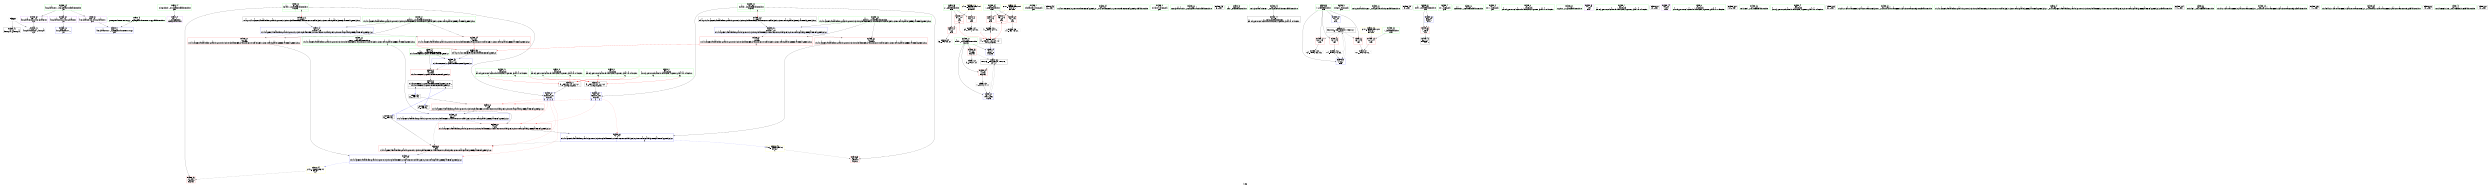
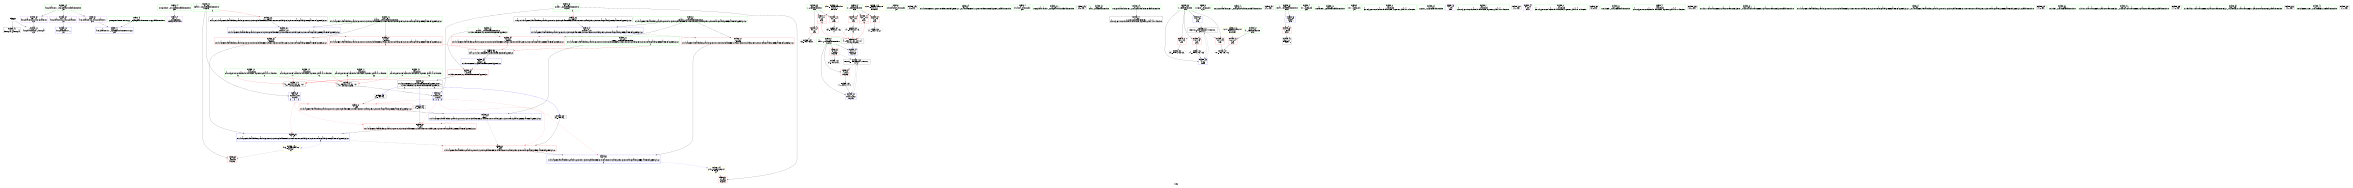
  digraph {
    label=SVFG
    node [color=green shape=record]
    edge [style=solid]
    n1 [color=grey label="{NodeID: 0\nNullPtr}"]
    n2 [color=black label="{NodeID: 43\n2\<--3\ndummyVal\<--dummyVal\n}"]
    n3 [color=blue label="{NodeID: 78\n206\<--3\nllvm.global_ctors_2\<--dummyVal\nGlob }" style=dotted]
    n4 [label="{NodeID: 14\n4\<--6\n_ZStL8__ioinit\<--_ZStL8__ioinit_field_insensitive\nGlob }"]
    n5 [color=purple label="{NodeID: 47\n25\<--4\n\<--_ZStL8__ioinit\n__cxx_global_var_init\n}"]
    n6 [color=yellow label="{NodeID: 194\n6V_3 = CSCHI(MR_6V_2)\npts\{52 \}\nCS[]}" style=double]
    n7 [color=red label="{NodeID: 56\n64\<--51\n\<--inc.addr\n_Z2goicc\n}"]
    n8 [label="{NodeID: 28\n83\<--84\n__tmp\<--__tmp_field_insensitive\n_ZSt4swapIcENSt9enable_ifIXsr6__and_ISt6__not_ISt15__is_tuple_likeIT_EESt21is_move_constructibleIS3_ESt18is_move_assignableIS3_EEE5valueEvE4typeERS3_SC_\n|{|<s1>8}}"]
    n9 [color=blue label="{NodeID: 85\n83\<--91\n__tmp\<--\n_ZSt4swapIcENSt9enable_ifIXsr6__and_ISt6__not_ISt15__is_tuple_likeIT_EESt21is_move_constructibleIS3_ESt18is_move_assignableIS3_EEE5valueEvE4typeERS3_SC_\n}"]
    n10 [color=black label="{NodeID: 208\n194 = PHI(87, 93, 83, )\n0th arg _ZSt4moveIRcEONSt16remove_referenceIT_E4typeEOS2_ }"]
    n11 [color=red label="{NodeID: 62\n95\<--94\n\<--call1\n_ZSt4swapIcENSt9enable_ifIXsr6__and_ISt6__not_ISt15__is_tuple_likeIT_EESt21is_move_constructibleIS3_ESt18is_move_assignableIS3_EEE5valueEvE4typeERS3_SC_\n}"]
    n12 [color=red label="{NodeID: 63\n99\<--98\n\<--call2\n_ZSt4swapIcENSt9enable_ifIXsr6__and_ISt6__not_ISt15__is_tuple_likeIT_EESt21is_move_constructibleIS3_ESt18is_move_assignableIS3_EEE5valueEvE4typeERS3_SC_\n}"]
    n13 [color=blue label="{NodeID: 91\n195\<--194\n__t.addr\<--__t\n_ZSt4moveIRcEONSt16remove_referenceIT_E4typeEOS2_\n}"]
    n14 [color=blue label="{NodeID: 86\n96\<--95\n\<--\n_ZSt4swapIcENSt9enable_ifIXsr6__and_ISt6__not_ISt15__is_tuple_likeIT_EESt21is_move_constructibleIS3_ESt18is_move_assignableIS3_EEE5valueEvE4typeERS3_SC_\n|{|<s1>3}}"]
    n15 [color=blue label="{NodeID: 87\n100\<--99\n\<--\n_ZSt4swapIcENSt9enable_ifIXsr6__and_ISt6__not_ISt15__is_tuple_likeIT_EESt21is_move_constructibleIS3_ESt18is_move_assignableIS3_EEE5valueEvE4typeERS3_SC_\n|{<s0>3}}"]
    n16 [color=red label="{NodeID: 75\n198\<--195\n\<--__t.addr\n_ZSt4moveIRcEONSt16remove_referenceIT_E4typeEOS2_\n}"]
    n17 [color=black label="{NodeID: 46\n193\<--198\n_ZSt4moveIRcEONSt16remove_referenceIT_E4typeEOS2__ret\<--\n_ZSt4moveIRcEONSt16remove_referenceIT_E4typeEOS2_\n|{<s0>6|<s1>7|<s2>8}}"]
    n18 [label="{NodeID: 42\n16\<--200\n_GLOBAL__sub_I_meret_1_0.cpp\<--_GLOBAL__sub_I_meret_1_0.cpp_field_insensitive\n}"]
    n19 [color=blue label="{NodeID: 77\n205\<--16\nllvm.global_ctors_1\<--_GLOBAL__sub_I_meret_1_0.cpp\nGlob }"]
    n20 [color=grey label="{NodeID: 153\n147 = Binary(62, 146, )\n|{<s0>15}}"]
    n21 [color=black label="{NodeID: 209\n44 = PHI(147, 152, 159, 164, )\n0th arg _Z2goicc }"]
    n22 [color=blue label="{NodeID: 79\n47\<--44\nx.addr\<--x\n_Z2goicc\n}"]
    n23 [color=black label="{NodeID: 162\nMR_2V_3 = PHI(MR_2V_4, MR_2V_2, )\npts\{48 \}\n}"]
    n24 [color=red label="{NodeID: 70\n146\<--115\n\<--x\nmain\n}"]
    n25 [color=blue label="{NodeID: 84\n81\<--78\n__b.addr\<--__b\n_ZSt4swapIcENSt9enable_ifIXsr6__and_ISt6__not_ISt15__is_tuple_likeIT_EESt21is_move_constructibleIS3_ESt18is_move_assignableIS3_EEE5valueEvE4typeERS3_SC_\n}"]
    n26 [color=red label="{NodeID: 59\n93\<--81\n\<--__b.addr\n_ZSt4swapIcENSt9enable_ifIXsr6__and_ISt6__not_ISt15__is_tuple_likeIT_EESt21is_move_constructibleIS3_ESt18is_move_assignableIS3_EEE5valueEvE4typeERS3_SC_\n|{<s0>7}}"]
    n27 [color=red label="{NodeID: 60\n100\<--81\n\<--__b.addr\n_ZSt4swapIcENSt9enable_ifIXsr6__and_ISt6__not_ISt15__is_tuple_likeIT_EESt21is_move_constructibleIS3_ESt18is_move_assignableIS3_EEE5valueEvE4typeERS3_SC_\n}"]
    n28 [label="{NodeID: 1\n7\<--1\n__dso_handle\<--dummyObj\nGlob }"]
    n29 [label="{NodeID: 15\n14\<--18\nllvm.global_ctors\<--llvm.global_ctors_field_insensitive\nGlob }"]
    n30 [color=purple label="{NodeID: 50\n204\<--14\nllvm.global_ctors_0\<--llvm.global_ctors\nGlob }"]
    n31 [color=purple label="{NodeID: 51\n205\<--14\nllvm.global_ctors_1\<--llvm.global_ctors\nGlob }"]
    n32 [color=purple label="{NodeID: 52\n206\<--14\nllvm.global_ctors_2\<--llvm.global_ctors\nGlob }"]
    n33 [color=blue label="{NodeID: 76\n204\<--15\nllvm.global_ctors_0\<--\nGlob }"]
    n34 [color=black label="{NodeID: 195\n26 = PHI()\n}"]
    n35 [label="{NodeID: 29\n89\<--90\n_ZSt4moveIRcEONSt16remove_referenceIT_E4typeEOS2_\<--_ZSt4moveIRcEONSt16remove_referenceIT_E4typeEOS2__field_insensitive\n}"]
    n36 [color=red label="{NodeID: 54\n70\<--47\n\<--x.addr\n_Z2goicc\n}"]
    n37 [color=blue label="{NodeID: 82\n47\<--71\nx.addr\<--dec2\n_Z2goicc\n}"]
    n38 [color=red label="{NodeID: 57\n87\<--79\n\<--__a.addr\n_ZSt4swapIcENSt9enable_ifIXsr6__and_ISt6__not_ISt15__is_tuple_likeIT_EESt21is_move_constructibleIS3_ESt18is_move_assignableIS3_EEE5valueEvE4typeERS3_SC_\n|{<s0>6}}"]
    n39 [color=grey label="{NodeID: 154\n159 = Binary(62, 158, )\n|{<s0>17}}"]
    n40 [color=red label="{NodeID: 71\n152\<--115\n\<--x\nmain\n|{<s0>16}}"]
    n41 [color=yellow label="{NodeID: 193\n4V_3 = CSCHI(MR_4V_2)\npts\{50 \}\nCS[]}" style=double]
    n42 [label="{NodeID: 2\n8\<--1\n_ZSt4cout\<--dummyObj\nGlob }"]
    n43 [label="{NodeID: 16\n19\<--20\n__cxx_global_var_init\<--__cxx_global_var_init_field_insensitive\n}"]
    n44 [color=black label="{NodeID: 196\n65 = PHI()\n}"]
    n45 [label="{NodeID: 30\n106\<--107\nmain\<--main_field_insensitive\n}"]
    n46 [color=black label="{NodeID: 210\n45 = PHI(149, 150, 161, 162, )\n1st arg _Z2goicc }"]
    n47 [color=blue label="{NodeID: 80\n49\<--45\ndec.addr\<--dec\n_Z2goicc\n|{<s0>3|<s1>3|<s2>3}}"]
    n48 [color=red label="{NodeID: 61\n91\<--88\n\<--call\n_ZSt4swapIcENSt9enable_ifIXsr6__and_ISt6__not_ISt15__is_tuple_likeIT_EESt21is_move_constructibleIS3_ESt18is_move_assignableIS3_EEE5valueEvE4typeERS3_SC_\n}"]
    n49 [color=black label="{NodeID: 44\n27\<--28\n\<--_ZNSt8ios_base4InitD1Ev\nCan only get source location for instruction, argument, global var or function.}"]
    n50 [color=red label="{NodeID: 58\n96\<--79\n\<--__a.addr\n_ZSt4swapIcENSt9enable_ifIXsr6__and_ISt6__not_ISt15__is_tuple_likeIT_EESt21is_move_constructibleIS3_ESt18is_move_assignableIS3_EEE5valueEvE4typeERS3_SC_\n}"]
    n51 [color=red label="{NodeID: 55\n68\<--49\n\<--dec.addr\n_Z2goicc\n}"]
    n52 [color=grey label="{NodeID: 155\n134 = Binary(133, 135, )\n}"]
    n53 [color=red label="{NodeID: 72\n155\<--117\n\<--y\nmain\n}"]
    n54 [color=grey label="{NodeID: 159\n156 = cmp(155, 62, )\n}"]
    n55 [label="{NodeID: 3\n9\<--1\n_ZSt3cin\<--dummyObj\nGlob }"]
    n56 [label="{NodeID: 17\n23\<--24\n_ZNSt8ios_base4InitC1Ev\<--_ZNSt8ios_base4InitC1Ev_field_insensitive\n}"]
    n57 [color=black label="{NodeID: 197\n69 = PHI()\n}"]
    n58 [label="{NodeID: 31\n109\<--110\nretval\<--retval_field_insensitive\nmain\n}"]
    n59 [color=red label="{NodeID: 64\n177\<--109\n\<--retval\nmain\n}"]
    n60 [color=blue label="{NodeID: 88\n109\<--62\nretval\<--\nmain\n}"]
    n61 [color=black label="{NodeID: 45\n108\<--177\nmain_ret\<--\nmain\n}"]
    n62 [color=black label="{NodeID: 211\n46 = PHI(150, 149, 162, 161, )\n2nd arg _Z2goicc }"]
    n63 [color=blue label="{NodeID: 81\n51\<--46\ninc.addr\<--inc\n_Z2goicc\n|{<s0>3|<s1>3|<s2>3|<s3>3}}"]
    n64 [color=grey label="{NodeID: 156\n174 = Binary(173, 135, )\n}"]
    n65 [color=blue label="{NodeID: 90\n113\<--174\ni\<--inc\nmain\n}"]
    n66 [color=black label="{NodeID: 161\nMR_20V_3 = PHI(MR_20V_4, MR_20V_2, )\npts\{114 \}\n}"]
    n67 [color=red label="{NodeID: 66\n125\<--113\n\<--i\nmain\n}"]
    n68 [color=red label="{NodeID: 67\n133\<--113\n\<--i\nmain\n}"]
    n69 [color=red label="{NodeID: 68\n173\<--113\n\<--i\nmain\n}"]
    n70 [color=red label="{NodeID: 73\n158\<--117\n\<--y\nmain\n}"]
    n71 [label="{NodeID: 4\n10\<--1\n.str\<--dummyObj\nGlob }"]
    n72 [label="{NodeID: 18\n29\<--30\n__cxa_atexit\<--__cxa_atexit_field_insensitive\n}"]
    n73 [color=black label="{NodeID: 198\n88 = PHI(193, )\n}"]
    n74 [label="{NodeID: 32\n111\<--112\nd\<--d_field_insensitive\nmain\n}"]
    n75 [color=red label="{NodeID: 65\n126\<--111\n\<--d\nmain\n}"]
    n76 [color=grey label="{NodeID: 157\n127 = cmp(125, 126, )\n}"]
    n77 [color=black label="{NodeID: 212\n77 = PHI(49, )\n0th arg _ZSt4swapIcENSt9enable_ifIXsr6__and_ISt6__not_ISt15__is_tuple_likeIT_EESt21is_move_constructibleIS3_ESt18is_move_assignableIS3_EEE5valueEvE4typeERS3_SC_ }"]
    n78 [color=blue label="{NodeID: 83\n79\<--77\n__a.addr\<--__a\n_ZSt4swapIcENSt9enable_ifIXsr6__and_ISt6__not_ISt15__is_tuple_likeIT_EESt21is_move_constructibleIS3_ESt18is_move_assignableIS3_EEE5valueEvE4typeERS3_SC_\n}"]
    n79 [color=black label="{NodeID: 199\n94 = PHI(193, )\n}"]
    n80 [color=black label="{NodeID: 200\n98 = PHI(193, )\n}"]
    n81 [color=red label="{NodeID: 74\n164\<--117\n\<--y\nmain\n|{<s0>18}}"]
    n82 [label="{NodeID: 5\n12\<--1\n.str.1\<--dummyObj\nGlob }"]
    n83 [label="{NodeID: 19\n28\<--34\n_ZNSt8ios_base4InitD1Ev\<--_ZNSt8ios_base4InitD1Ev_field_insensitive\n}"]
    n84 [label="{NodeID: 33\n113\<--114\ni\<--i_field_insensitive\nmain\n}"]
    n85 [color=blue label="{NodeID: 89\n113\<--62\ni\<--\nmain\n}"]
    n86 [color=black label="{NodeID: 213\n78 = PHI(51, )\n1st arg _ZSt4swapIcENSt9enable_ifIXsr6__and_ISt6__not_ISt15__is_tuple_likeIT_EESt21is_move_constructibleIS3_ESt18is_move_assignableIS3_EEE5valueEvE4typeERS3_SC_ }"]
    n87 [color=grey label="{NodeID: 158\n144 = cmp(143, 62, )\n}"]
    n88 [label="{NodeID: 6\n15\<--1\n\<--dummyObj\nCan only get source location for instruction, argument, global var or function.}"]
    n89 [label="{NodeID: 20\n41\<--42\n_Z2goicc\<--_Z2goicc_field_insensitive\n}"]
    n90 [label="{NodeID: 34\n115\<--116\nx\<--x_field_insensitive\nmain\n}"]
    n91 [color=red label="{NodeID: 69\n143\<--115\n\<--x\nmain\n}"]
    n92 [color=purple label="{NodeID: 48\n129\<--10\n\<--.str\nmain\n}"]
    n93 [color=yellow label="{NodeID: 173\n18V_1 = ENCHI(MR_18V_0)\npts\{112 \}\nFun[main]}" style=double]
    n94 [label="{NodeID: 7\n62\<--1\n\<--dummyObj\nCan only get source location for instruction, argument, global var or function.}"]
    n95 [label="{NodeID: 21\n47\<--48\nx.addr\<--x.addr_field_insensitive\n_Z2goicc\n}"]
    n96 [color=red label="{NodeID: 53\n60\<--47\n\<--x.addr\n_Z2goicc\n}"]
    n97 [color=grey label="{NodeID: 160\n61 = cmp(60, 62, )\n}"]
    n98 [color=grey label="{NodeID: 152\n71 = Binary(70, 72, )\n}"]
    n99 [color=black label="{NodeID: 201\n120 = PHI()\n}"]
    n100 [label="{NodeID: 35\n117\<--118\ny\<--y_field_insensitive\nmain\n}"]
    n101 [color=purple label="{NodeID: 49\n139\<--12\n\<--.str.1\nmain\n}"]
    n102 [label="{NodeID: 8\n72\<--1\n\<--dummyObj\nCan only get source location for instruction, argument, global var or function.}"]
    n103 [label="{NodeID: 22\n49\<--50\ndec.addr\<--dec.addr_field_insensitive\n_Z2goicc\n|{|<s2>3}}"]
    n104 [color=black label="{NodeID: 202\n130 = PHI()\n}"]
    n105 [label="{NodeID: 36\n121\<--122\n_ZNSirsERi\<--_ZNSirsERi_field_insensitive\n}"]
    n106 [color=yellow label="{NodeID: 175\n22V_1 = ENCHI(MR_22V_0)\npts\{116 \}\nFun[main]}" style=double]
    n107 [label="{NodeID: 9\n135\<--1\n\<--dummyObj\nCan only get source location for instruction, argument, global var or function.}"]
    n108 [label="{NodeID: 23\n51\<--52\ninc.addr\<--inc.addr_field_insensitive\n_Z2goicc\n|{|<s2>3}}"]
    n109 [color=black label="{NodeID: 203\n136 = PHI()\n}"]
    n110 [label="{NodeID: 37\n131\<--132\n_ZStlsISt11char_traitsIcEERSt13basic_ostreamIcT_ES5_PKc\<--_ZStlsISt11char_traitsIcEERSt13basic_ostreamIcT_ES5_PKc_field_insensitive\n}"]
    n111 [color=yellow label="{NodeID: 176\n24V_1 = ENCHI(MR_24V_0)\npts\{118 \}\nFun[main]}" style=double]
    n112 [label="{NodeID: 10\n149\<--1\n\<--dummyObj\nCan only get source location for instruction, argument, global var or function.|{<s0>15|<s1>16}}"]
    n113 [label="{NodeID: 24\n57\<--58\n_ZSt4swapIcENSt9enable_ifIXsr6__and_ISt6__not_ISt15__is_tuple_likeIT_EESt21is_move_constructibleIS3_ESt18is_move_assignableIS3_EEE5valueEvE4typeERS3_SC_\<--_ZSt4swapIcENSt9enable_ifIXsr6__and_ISt6__not_ISt15__is_tuple_likeIT_EESt21is_move_constructibleIS3_ESt18is_move_assignableIS3_EEE5valueEvE4typeERS3_SC__field_insensitive\n}"]
    n114 [color=black label="{NodeID: 204\n140 = PHI()\n}"]
    n115 [label="{NodeID: 38\n137\<--138\n_ZNSolsEi\<--_ZNSolsEi_field_insensitive\n}"]
    n116 [label="{NodeID: 11\n150\<--1\n\<--dummyObj\nCan only get source location for instruction, argument, global var or function.|{<s0>15|<s1>56}}"]
    n117 [label="{NodeID: 25\n66\<--67\n_ZStlsISt11char_traitsIcEERSt13basic_ostreamIcT_ES5_c\<--_ZStlsISt11char_traitsIcEERSt13basic_ostreamIcT_ES5_c_field_insensitive\n}"]
    n118 [color=black label="{NodeID: 205\n141 = PHI()\n}"]
    n119 [label="{NodeID: 39\n168\<--169\n_ZSt4endlIcSt11char_traitsIcEERSt13basic_ostreamIT_T0_ES6_\<--_ZSt4endlIcSt11char_traitsIcEERSt13basic_ostreamIT_T0_ES6__field_insensitive\n}"]
    n120 [label="{NodeID: 12\n161\<--1\n\<--dummyObj\nCan only get source location for instruction, argument, global var or function.|{<s0>17|<s1>18}}"]
    n121 [label="{NodeID: 26\n79\<--80\n__a.addr\<--__a.addr_field_insensitive\n_ZSt4swapIcENSt9enable_ifIXsr6__and_ISt6__not_ISt15__is_tuple_likeIT_EESt21is_move_constructibleIS3_ESt18is_move_assignableIS3_EEE5valueEvE4typeERS3_SC_\n}"]
    n122 [color=black label="{NodeID: 206\n142 = PHI()\n}"]
    n123 [label="{NodeID: 40\n170\<--171\n_ZNSolsEPFRSoS_E\<--_ZNSolsEPFRSoS_E_field_insensitive\n}"]
    n124 [label="{NodeID: 13\n162\<--1\n\<--dummyObj\nCan only get source location for instruction, argument, global var or function.|{<s0>17|<s1>18}}"]
    n125 [label="{NodeID: 27\n81\<--82\n__b.addr\<--__b.addr_field_insensitive\n_ZSt4swapIcENSt9enable_ifIXsr6__and_ISt6__not_ISt15__is_tuple_likeIT_EESt21is_move_constructibleIS3_ESt18is_move_assignableIS3_EEE5valueEvE4typeERS3_SC_\n}"]
    n126 [color=black label="{NodeID: 207\n167 = PHI()\n}"]
    n127 [label="{NodeID: 41\n195\<--196\n__t.addr\<--__t.addr_field_insensitive\n_ZSt4moveIRcEONSt16remove_referenceIT_E4typeEOS2_\n}"]
    n1 -> n2
    n1 -> n3
    n4 -> n5
    n6 -> n7 [style=dashed]
    n8 -> n9
    n8 -> n10 [color=red tailport=s1]
    n9 -> n11 [style=dashed]
    n9 -> n12 [style=dashed]
    n10 -> n13
    n11 -> n14
    n12 -> n15
    n13 -> n16 [style=dashed]
    n14 -> n12 [style=dashed]
    n14 -> n41 [color=blue style=dashed tailport=s1]
    n15 -> n6 [color=blue style=dashed tailport=s0]
    n16 -> n17
    n17 -> n73 [color=blue tailport=s0]
    n17 -> n79 [color=blue tailport=s1]
    n17 -> n80 [color=blue tailport=s2]
    n18 -> n19
    n20 -> n21 [color=red tailport=s0]
    n21 -> n22
    n22 -> n23 [style=dashed]
    n23 -> n36 [style=dashed]
    n23 -> n37 [style=dashed]
    n24 -> n20
    n25 -> n26 [style=dashed]
    n25 -> n27 [style=dashed]
    n26 -> n10 [color=red tailport=s0]
    n27 -> n15
    n29 -> n30
    n29 -> n31
    n29 -> n32
    n30 -> n33
    n31 -> n19
    n32 -> n3
    n36 -> n98
    n37 -> n23 [style=dashed]
    n38 -> n10 [color=red tailport=s0]
    n39 -> n21 [color=red tailport=s0]
    n40 -> n21 [color=red tailport=s0]
    n41 -> n51 [style=dashed]
    n46 -> n47
    n47 -> n11 [color=red style=dashed tailport=s1]
    n47 -> n14 [color=red style=dashed tailport=s2]
    n47 -> n48 [color=red style=dashed tailport=s0]
    n48 -> n9
    n50 -> n14
    n53 -> n54
    n58 -> n59
    n58 -> n60
    n59 -> n61
    n60 -> n59 [style=dashed]
    n62 -> n63
    n63 -> n11 [color=red style=dashed tailport=s1]
    n63 -> n12 [color=red style=dashed tailport=s2]
    n63 -> n15 [color=red style=dashed tailport=s3]
    n63 -> n48 [color=red style=dashed tailport=s0]
    n64 -> n65
    n65 -> n66 [style=dashed]
    n66 -> n65 [style=dashed]
    n66 -> n67 [style=dashed]
    n66 -> n68 [style=dashed]
    n66 -> n69 [style=dashed]
    n67 -> n76
    n68 -> n52
    n69 -> n64
    n70 -> n39
    n73 -> n48
    n74 -> n75
    n75 -> n76
    n77 -> n78
    n78 -> n38 [style=dashed]
    n78 -> n50 [style=dashed]
    n79 -> n11
    n80 -> n12
    n81 -> n21 [color=red tailport=s0]
    n81 -> n53 [style=dashed]
    n83 -> n49
    n84 -> n65
    n84 -> n67
    n84 -> n68
    n84 -> n69
    n84 -> n85
    n85 -> n66 [style=dashed]
    n86 -> n25
    n90 -> n24
    n90 -> n40
    n90 -> n91
    n91 -> n87
    n93 -> n75 [style=dashed]
    n95 -> n22
    n95 -> n36
    n95 -> n37
    n95 -> n96
    n96 -> n23 [style=dashed]
    n96 -> n97
    n98 -> n37
    n100 -> n53
    n100 -> n70
    n100 -> n81
    n103 -> n47
    n103 -> n51
    n103 -> n77 [color=red tailport=s2]
    n106 -> n24 [style=dashed]
    n106 -> n40 [style=dashed]
    n106 -> n91 [style=dashed]
    n108 -> n7
    n108 -> n63
    n108 -> n86 [color=red tailport=s2]
    n111 -> n70 [style=dashed]
    n111 -> n81 [style=dashed]
    n112 -> n46 [color=red tailport=s0]
    n112 -> n62 [color=red tailport=s1]
    n116 -> n46 [color=red tailport=s1]
    n116 -> n62 [color=red tailport=s0]
    n120 -> n46 [color=red tailport=s0]
    n120 -> n62 [color=red tailport=s1]
    n121 -> n38
    n121 -> n50
    n121 -> n78
    n124 -> n46 [color=red tailport=s1]
    n124 -> n62 [color=red tailport=s0]
    n125 -> n25
    n125 -> n26
    n125 -> n27
-   n127 -> n13
+   n127 -> n26
    n127 -> n16
  }
